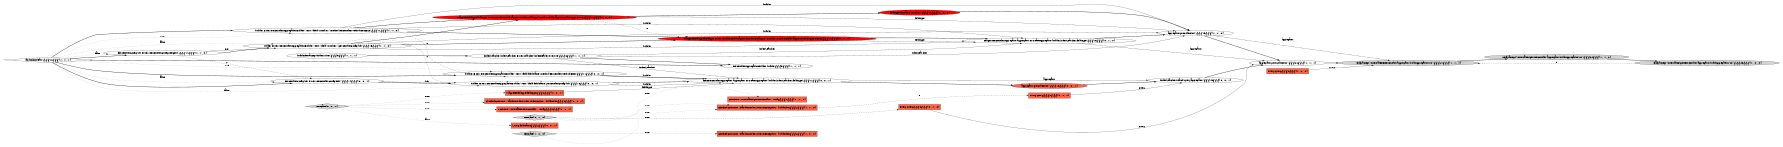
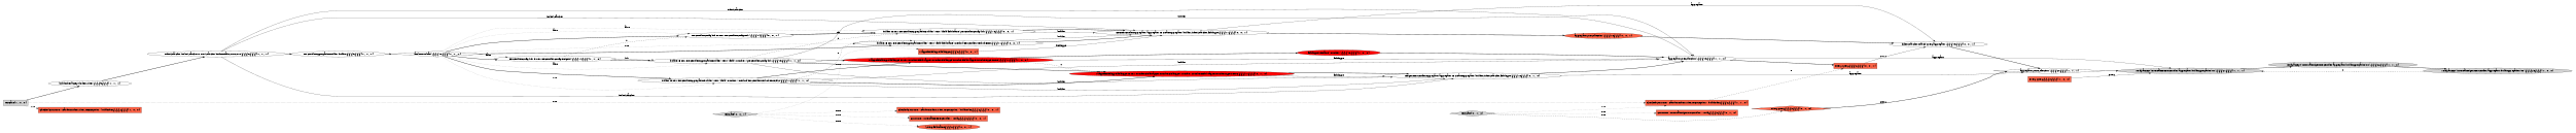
  digraph {
    rankdir=LR
    node [fillcolor=white shape=ellipse style=filled]
    edge [style=bold]
    n1 [label="aggregator.preCollection()@@@19@@@['1', '1', '0']"]
-   n2 [label="aggregator.postCollection()@@@20@@@['1', '1', '1']"]
+   n2 [label="aggregator.postCollection()@@@20@@@['1', '1', '1']" shape=diamond]
    n3 [fillcolor=lightgray label="verify.accept((InternalHDRPercentiles)aggregator.buildAggregation(0L))@@@21@@@['1', '1', '1']"]
    n4 [fillcolor=lightgray label="verify.accept((InternalTDigestPercentiles)aggregator.buildAggregation(0L))@@@22@@@['1', '1', '0']"]
    n5 [fillcolor=tomato label="Query query@@@2@@@['1', '0', '0']" shape=box]
-   n6 [fillcolor=tomato label="Query query@@@2@@@['0', '1', '0']" shape=box]
+   n6 [fillcolor=tomato label="Query query@@@2@@@['0', '1', '0']" shape=diamond]
    n7 [fillcolor=tomato label="CheckedConsumer<RandomIndexWriter,IOException> buildIndex@@@2@@@['1', '1', '0']" shape=box]
    n8 [fillcolor=tomato label="Query query@@@2@@@['0', '0', '1']" shape=box]
    n9 [label="indexSearcher.search(query,aggregator)@@@19@@@['0', '0', '1']"]
    n10 [fillcolor=tomato label="CheckedConsumer<RandomIndexWriter,IOException> buildIndex@@@2@@@['0', '0', '1']" shape=box]
    n11 [label="randomBoolean()@@@10@@@['1', '1', '1']" shape=diamond]
    n12 [label="builder = new PercentilesAggregationBuilder(\"test\").field(\"number\").percentilesConfig(hdr)@@@15@@@['1', '1', '0']"]
    n13 [label="builder = new PercentilesAggregationBuilder(\"test\").field(fieldName).percentilesConfig(hdr)@@@15@@@['0', '0', '1']"]
    n14 [label="builder = new PercentilesAggregationBuilder(\"test\").field(\"number\").method(PercentilesMethod.TDIGEST)@@@11@@@['1', '1', '0']"]
    n15 [label="builder = new PercentilesAggregationBuilder(\"test\").field(fieldName).method(PercentilesMethod.HDR)@@@11@@@['0', '0', '1']"]
    n16 [label="PercentilesConfig hdr = new PercentilesConfig.Hdr()@@@14@@@['0', '0', '1']"]
    n17 [label="PercentilesConfig hdr = new PercentilesConfig.TDigest()@@@14@@@['1', '1', '0']"]
    n18 [label="TDigestPercentilesAggregator aggregator = createAggregator(builder,indexSearcher,fieldType)@@@18@@@['0', '1', '0']"]
    n19 [fillcolor=red label="MappedFieldType fieldType = new NumberFieldMapper.NumberFieldType(\"number\",NumberFieldMapper.NumberType.LONG)@@@17@@@['0', '1', '0']"]
    n20 [fillcolor=red label="MappedFieldType fieldType = new NumberFieldMapper.NumberFieldType(NumberFieldMapper.NumberType.LONG)@@@17@@@['1', '0', '0']"]
    n21 [label="HDRPercentilesAggregator aggregator = createAggregator(builder,indexSearcher,fieldType)@@@17@@@['0', '0', '1']"]
-   n22 [fillcolor=lightgray label="testCase['1', '0', '0']" shape=diamond]
+   n22 [fillcolor=lightgray label="testCase['1', '0', '0']" shape=box]
    n23 [label="buildIndex.accept(indexWriter)@@@5@@@['1', '1', '1']"]
    n24 [fillcolor=tomato label="CheckedConsumer<RandomIndexWriter,IOException> buildIndex@@@2@@@['1', '0', '0']" shape=box]
    n25 [label="IndexSearcher indexSearcher = newSearcher(indexReader,true,true)@@@8@@@['1', '1', '1']"]
    n26 [fillcolor=lightgray label="verify.accept((InternalTDigestPercentiles)aggregator.buildAggregation(0L))@@@23@@@['1', '0', '0']"]
    n27 [fillcolor=lightgray label="testCase['0', '1', '0']" shape=diamond]
    n28 [fillcolor=tomato label="Consumer<InternalTDigestPercentiles> verify@@@2@@@['0', '1', '0']" shape=box]
    n29 [label="PercentilesAggregationBuilder builder@@@9@@@['1', '1', '1']"]
    n30 [fillcolor=red label="fieldType.setName(\"number\")@@@18@@@['1', '0', '0']"]
    n31 [fillcolor=tomato label="aggregator.preCollection()@@@18@@@['0', '0', '1']"]
    n32 [fillcolor=lightgray label="testCase['0', '0', '1']" shape=diamond]
    n33 [fillcolor=tomato label="Consumer<InternalHDRPercentiles> verify@@@2@@@['0', '0', '1']" shape=box]
-   n34 [fillcolor=tomato label="String fieldName@@@2@@@['0', '0', '1']" shape=box]
+   n34 [fillcolor=tomato label="String fieldName@@@2@@@['0', '0', '1']"]
    n35 [fillcolor=tomato label="MappedFieldType fieldType@@@2@@@['0', '0', '1']" shape=box]
-   n1 -> n2
+   n1 -> n8
    n1 -> n3 [label=aggregator style=solid]
    n2 -> n3
    n3 -> n4
    n4 -> n26
    n5 -> n3 [label=query style=solid]
-   n6 -> n2 [label=query style=solid]
+   n6 -> n2 [label=query]
    n7 -> n8 [label=0 style=dashed]
    n8 -> n9 [label=query style=solid]
    n9 -> n2
    n11 -> n12 [label=false style=dotted]
    n11 -> n13 [label=false style=dotted]
    n11 -> n14
    n11 -> n14 [label=true style=dotted]
    n11 -> n15
    n11 -> n15 [label=true style=dotted]
    n11 -> n16 [label=false style=dotted]
    n11 -> n16
    n11 -> n17
    n11 -> n17 [label=false style=dotted]
    n12 -> n1 [label=builder style=solid]
    n12 -> n13 [label=0 style=dashed]
    n12 -> n18 [label=builder style=solid]
    n12 -> n19
    n12 -> n20
    n13 -> n21
    n13 -> n21 [label=builder style=solid]
    n14 -> n1 [label=builder style=solid]
    n14 -> n15 [label=0 style=dashed]
    n14 -> n18 [label=builder style=solid]
    n14 -> n19
    n14 -> n20
    n15 -> n21
    n15 -> n21 [label=builder style=solid]
    n16 -> n13 [label=hdr style=solid]
    n16 -> n13
    n17 -> n12
    n17 -> n12 [label=hdr style=solid]
    n17 -> n16 [label=0 style=dashed]
    n18 -> n1
    n18 -> n2 [label=aggregator style=solid]
    n19 -> n18
    n19 -> n18 [label=fieldType style=solid]
    n20 -> n1 [label=fieldType style=solid]
    n20 -> n19 [label=0 style=dashed]
    n20 -> n30
    n21 -> n9 [label=aggregator style=solid]
    n21 -> n31
    n22 -> n7 [label=true style=dotted]
+   n22 -> n23
    n22 -> n24 [label=true style=dotted]
    n23 -> n25
    n25 -> n1 [label=indexSearcher style=solid]
    n25 -> n18 [label=indexSearcher style=solid]
    n25 -> n21 [label=indexSearcher style=solid]
    n25 -> n29
    n26 -> n3 [label=0 style=dashed]
    n27 -> n6 [label=true style=dashed]
    n27 -> n7 [label=true style=dotted]
    n27 -> n28 [label=true style=dotted]
-   n11 -> n29
+   n29 -> n11
    n30 -> n1
    n31 -> n9
    n32 -> n10 [label=true style=dotted]
    n32 -> n33 [label=true style=dotted]
-   n32 -> n34 [label=false style=dotted]
+   n32 -> n34 [label=true style=dotted]
    n32 -> n35 [label=true style=dotted]
    n35 -> n21 [label=fieldType style=solid]
  }
